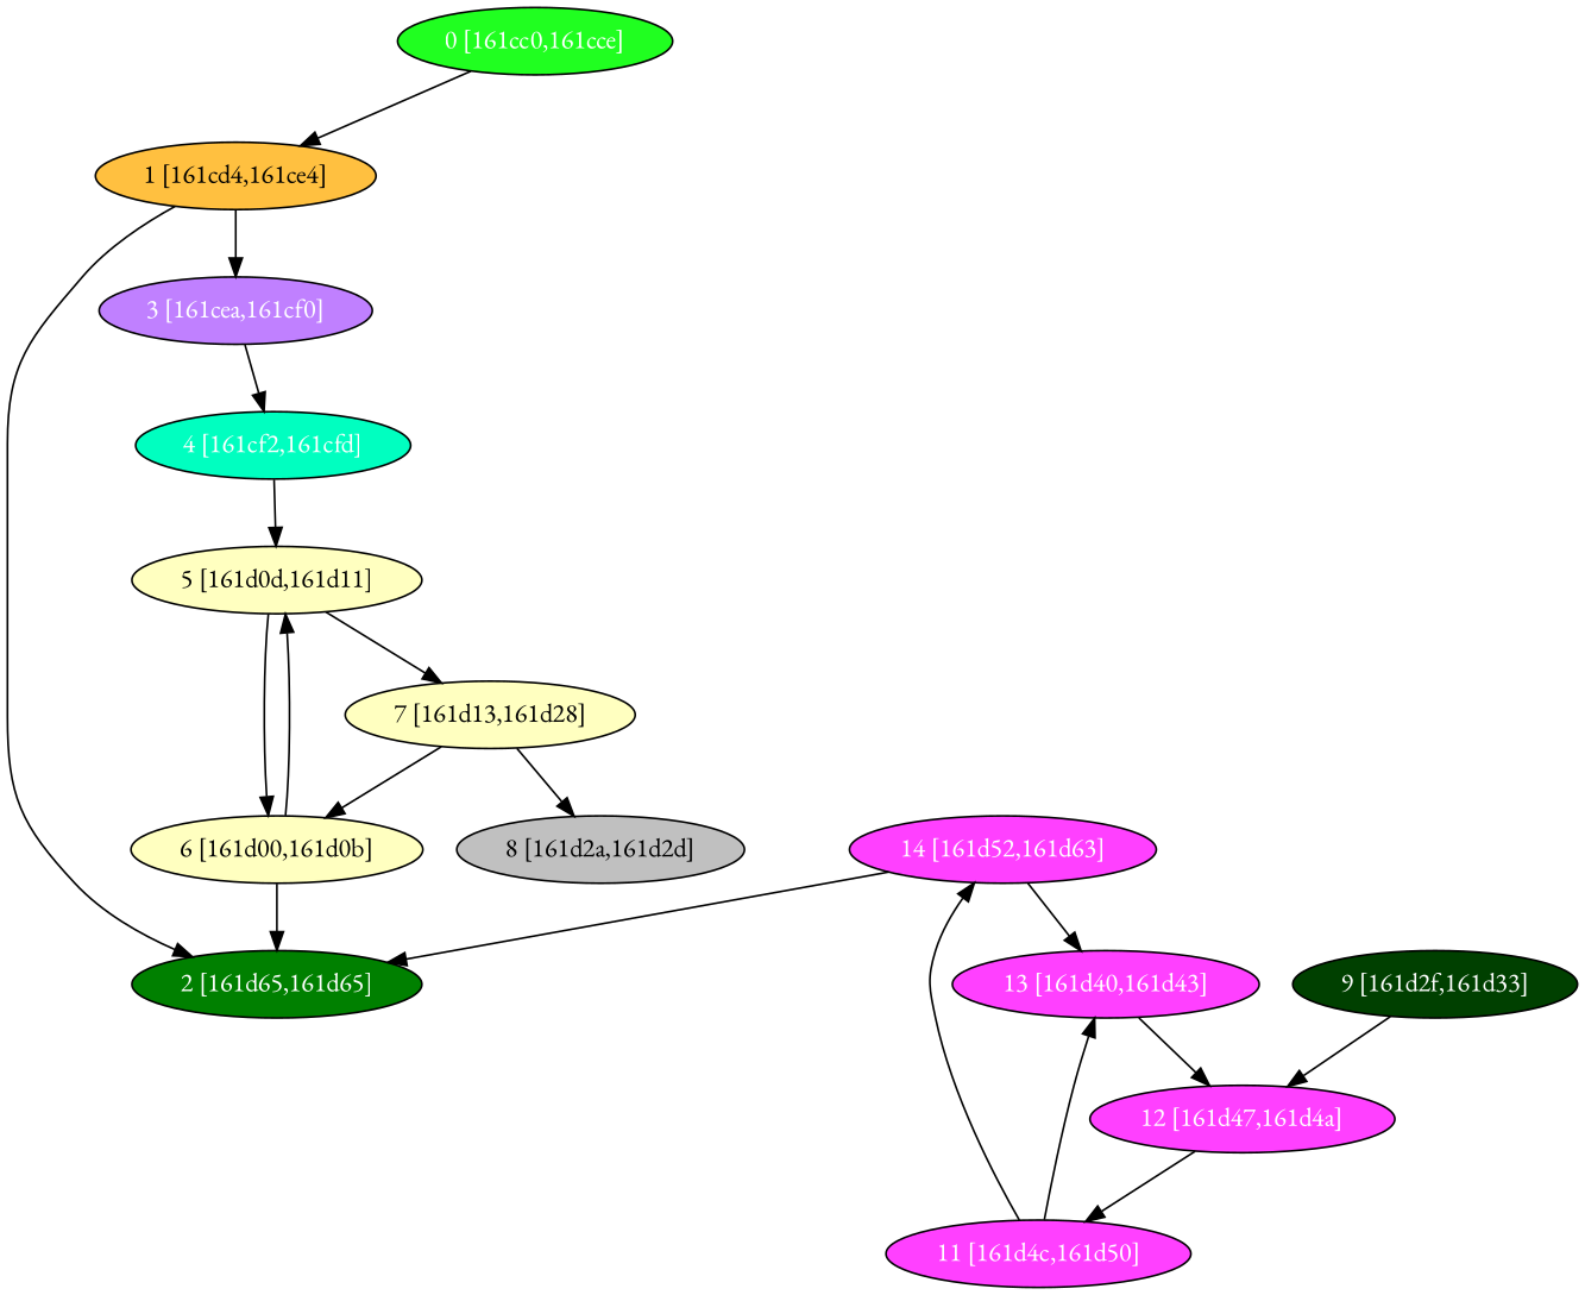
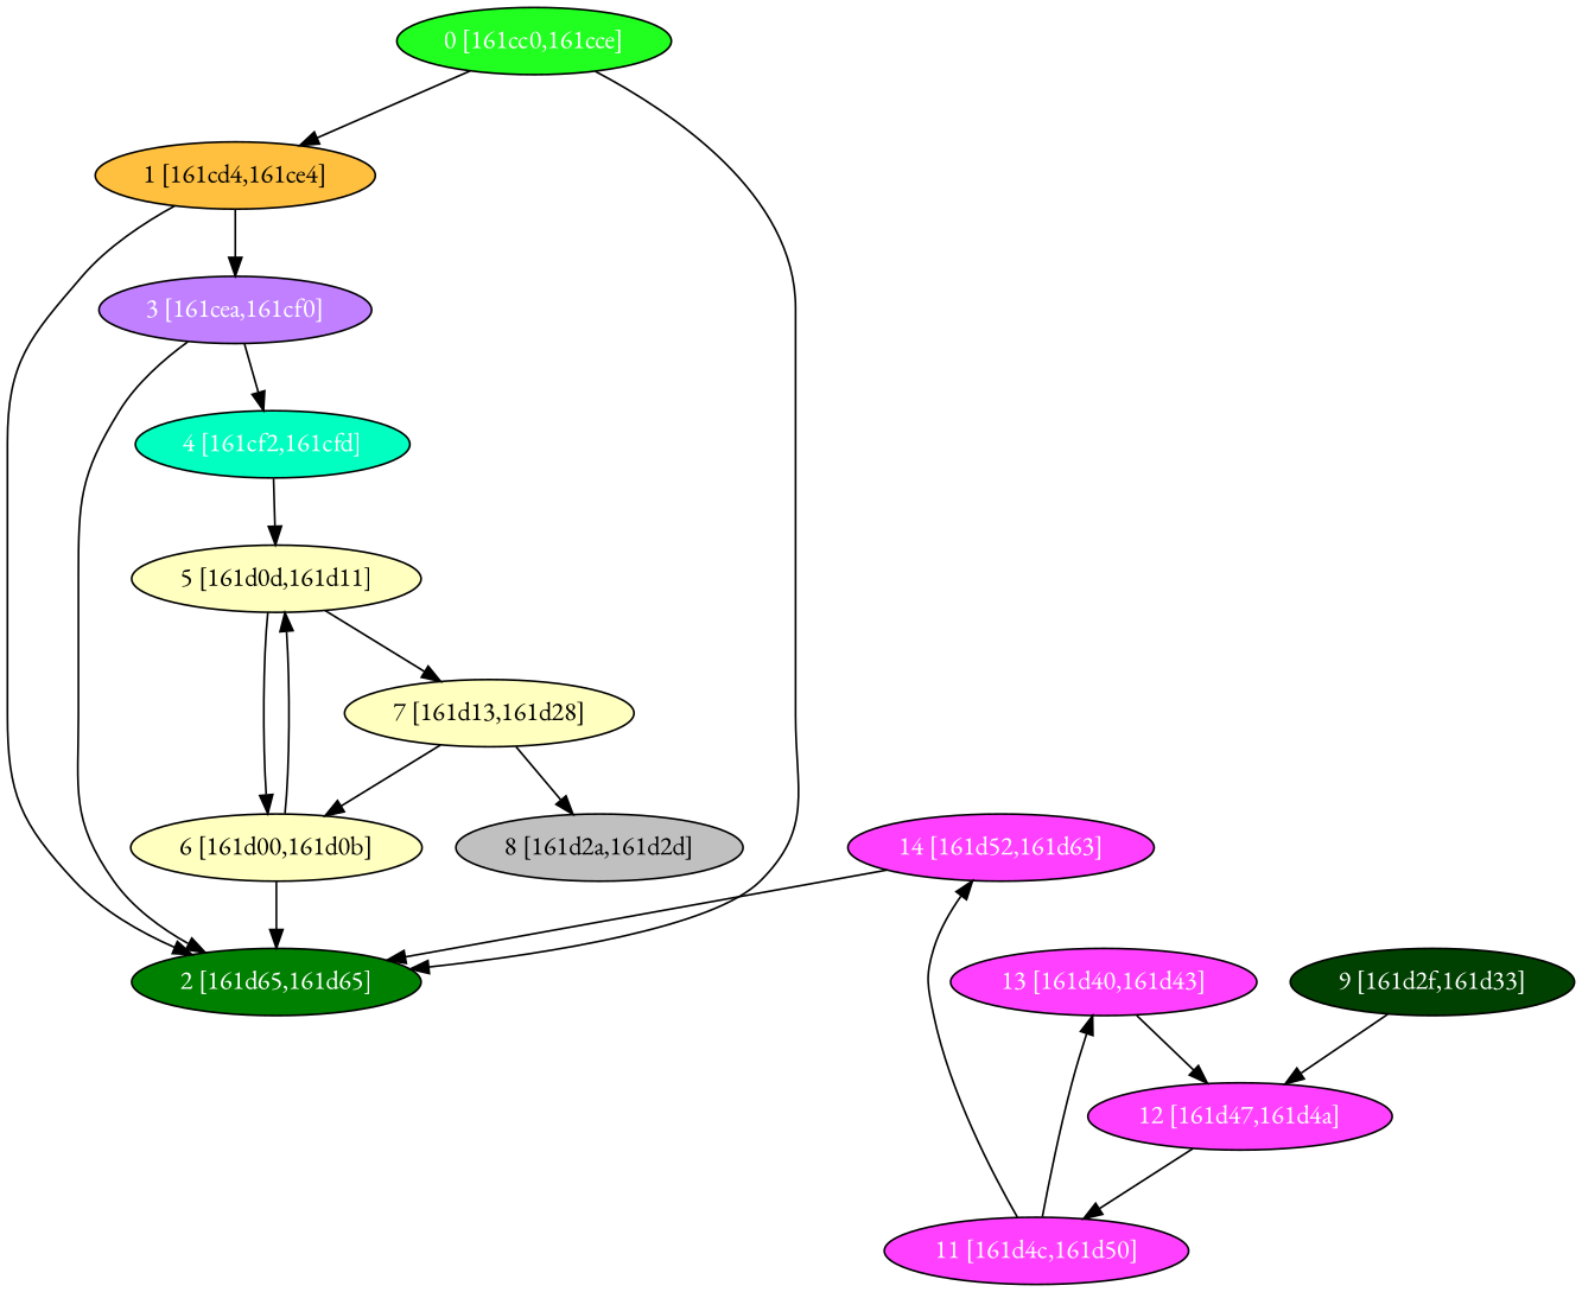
  digraph {
    fontname="EB Garamond"
    node [fillcolor="#FF40FF" fontcolor="#ffffff" fontname="EB Garamond" shape=oval style=filled]
    edge [fontname="EB Garamond"]
    n1 [fillcolor="#20FF20" label="0 [161cc0,161cce]"]
    n2 [fillcolor="#FFC040" fontcolor="#000000" label="1 [161cd4,161ce4]"]
    n3 [fillcolor="#008000" label="2 [161d65,161d65]"]
    n4 [fillcolor="#C080FF" label="3 [161cea,161cf0]"]
    n5 [fillcolor="#00FFC0" label="4 [161cf2,161cfd]"]
    n6 [fillcolor="#FFFFC0" fontcolor="#000000" label="5 [161d0d,161d11]"]
    n7 [fillcolor="#FFFFC0" fontcolor="#000000" label="6 [161d00,161d0b]"]
    n8 [fillcolor="#FFFFC0" fontcolor="#000000" label="7 [161d13,161d28]"]
    n9 [fillcolor="#C0C0C0" fontcolor="#000000" label="8 [161d2a,161d2d]"]
    n10 [fillcolor="#004000" label="9 [161d2f,161d33]"]
    n11 [label="12 [161d47,161d4a]"]
    n12 [label="11 [161d4c,161d50]"]
    n13 [label="13 [161d40,161d43]"]
    n14 [label="14 [161d52,161d63]"]
    n1 -> n2
+   n1 -> n3
    n2 -> n3
    n2 -> n4
+   n4 -> n3
    n4 -> n5
    n5 -> n6
    n6 -> n7
    n6 -> n8
    n7 -> n3
    n7 -> n6
    n8 -> n7
    n8 -> n9
    n10 -> n11
    n11 -> n12
    n12 -> n13
    n12 -> n14
    n13 -> n11
    n14 -> n3
-   n14 -> n13
  }
